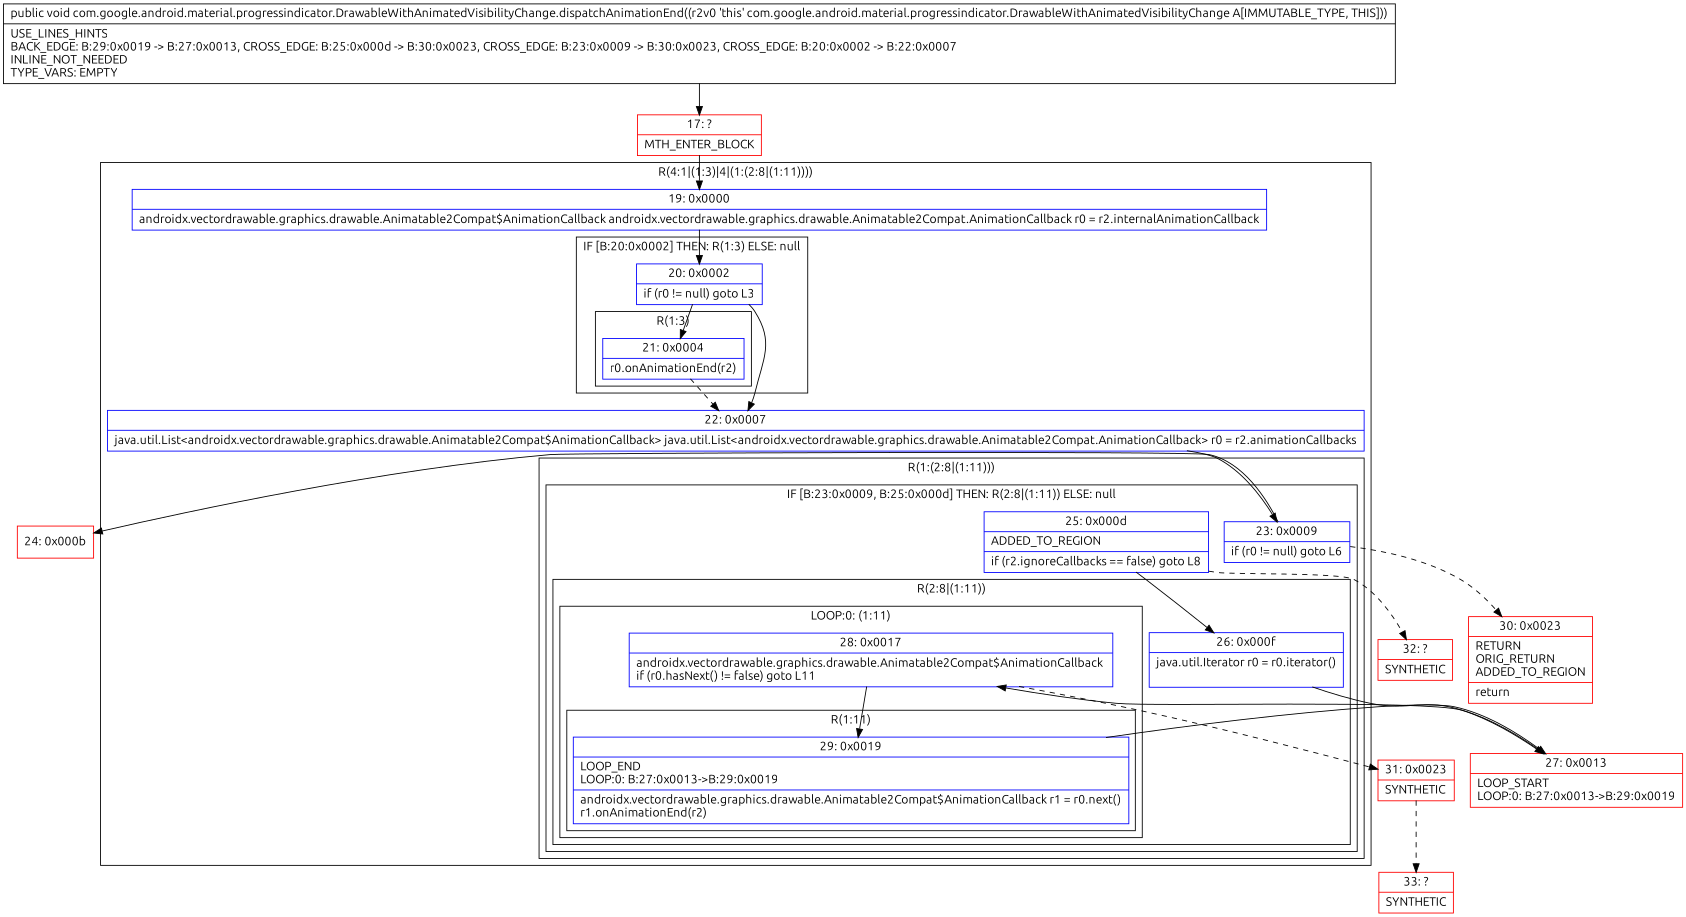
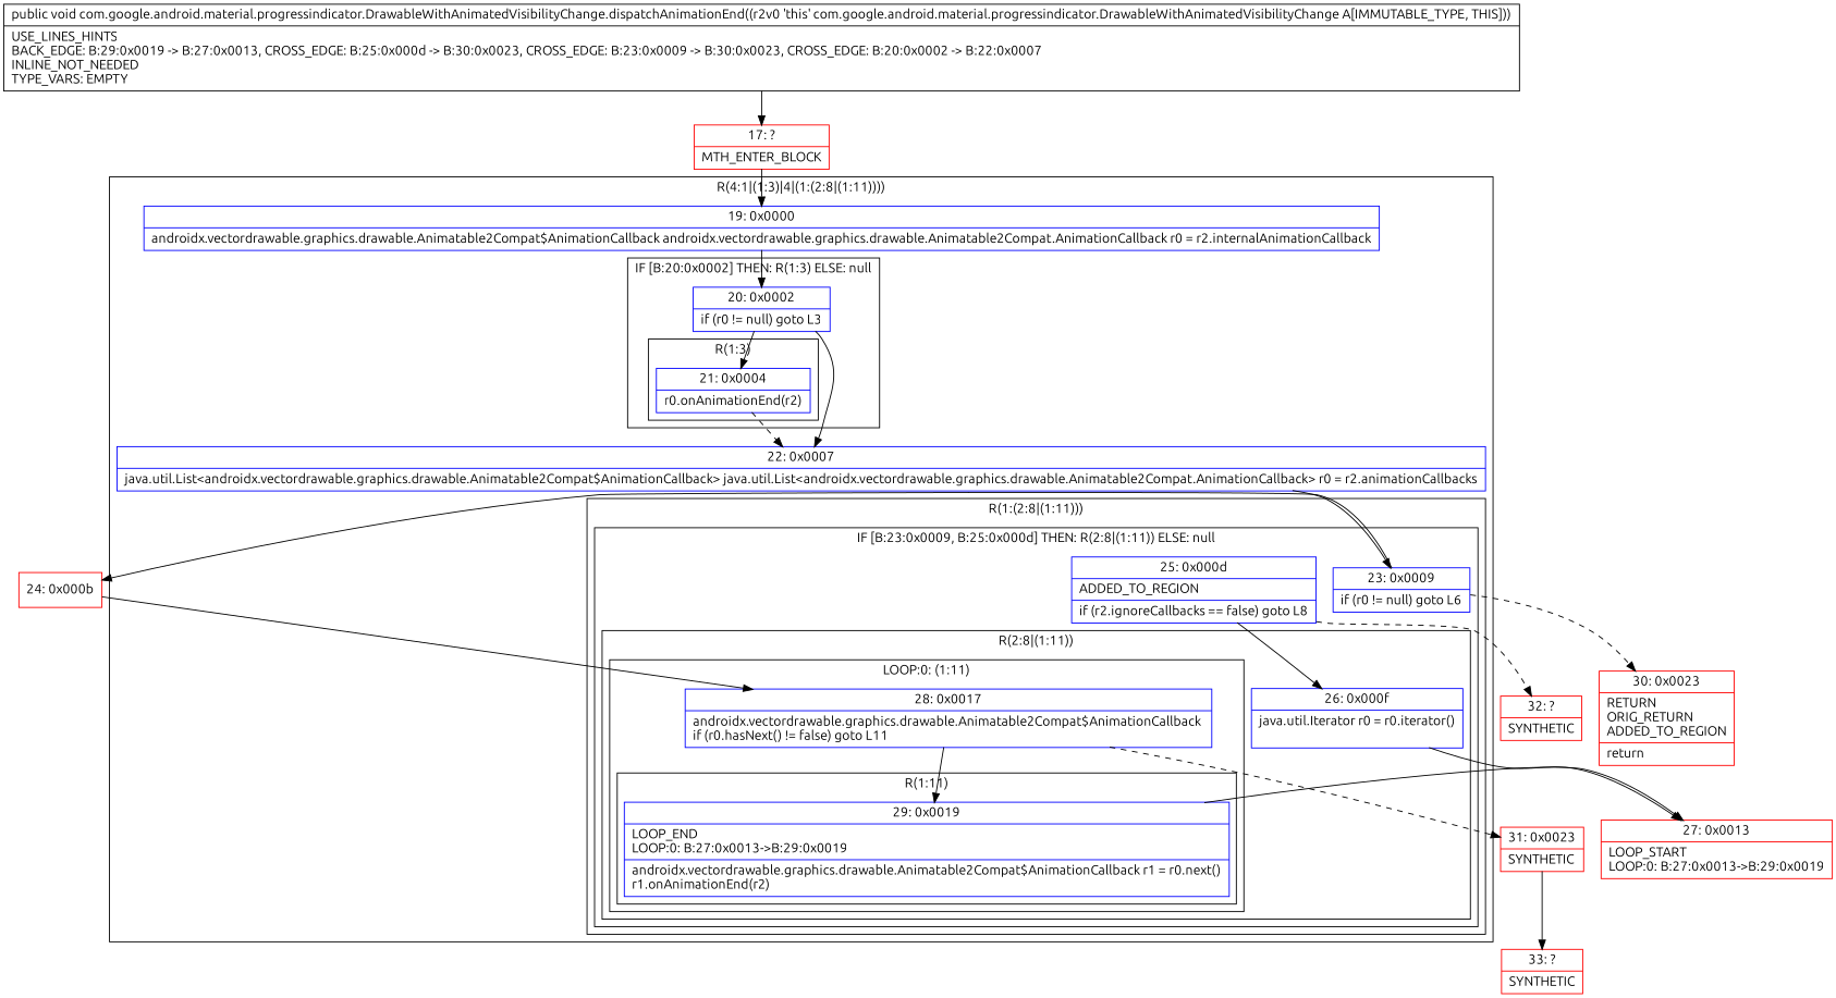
  digraph {
    fontname=Ubuntu
    node [color=blue fontname=Ubuntu shape=record]
    edge [fontname=Ubuntu]
    n1 [label="{21\:\ 0x0004|r0.onAnimationEnd(r2)\l}"]
    n2 [label="{20\:\ 0x0002|if (r0 != null) goto L3\l}"]
    n3 [label="{29\:\ 0x0019|LOOP_END\lLOOP:0: B:27:0x0013\-\>B:29:0x0019\l|androidx.vectordrawable.graphics.drawable.Animatable2Compat$AnimationCallback r1 = r0.next()\lr1.onAnimationEnd(r2)\l}"]
    n4 [label="{28\:\ 0x0017|androidx.vectordrawable.graphics.drawable.Animatable2Compat$AnimationCallback \lif (r0.hasNext() != false) goto L11\l}"]
    n5 [label="{26\:\ 0x000f|java.util.Iterator r0 = r0.iterator()\l\l}"]
    n6 [label="{23\:\ 0x0009|if (r0 != null) goto L6\l}"]
    n7 [label="{25\:\ 0x000d|ADDED_TO_REGION\l|if (r2.ignoreCallbacks == false) goto L8\l}"]
    n8 [label="{19\:\ 0x0000|androidx.vectordrawable.graphics.drawable.Animatable2Compat$AnimationCallback androidx.vectordrawable.graphics.drawable.Animatable2Compat.AnimationCallback r0 = r2.internalAnimationCallback\l}"]
    n9 [label="{22\:\ 0x0007|java.util.List\<androidx.vectordrawable.graphics.drawable.Animatable2Compat$AnimationCallback\> java.util.List\<androidx.vectordrawable.graphics.drawable.Animatable2Compat.AnimationCallback\> r0 = r2.animationCallbacks\l}"]
    n10 [color=red label="{27\:\ 0x0013|LOOP_START\lLOOP:0: B:27:0x0013\-\>B:29:0x0019\l}"]
    n11 [color=red label="{31\:\ 0x0023|SYNTHETIC\l}"]
    n12 [color=red label="{24\:\ 0x000b}"]
    n13 [color=red label="{30\:\ 0x0023|RETURN\lORIG_RETURN\lADDED_TO_REGION\l|return\l}"]
    n14 [color=red label="{32\:\ ?|SYNTHETIC\l}"]
    n15 [color=red label="{33\:\ ?|SYNTHETIC\l}"]
    n16 [color=red label="{17\:\ ?|MTH_ENTER_BLOCK\l}"]
    n17 [label="{public void com.google.android.material.progressindicator.DrawableWithAnimatedVisibilityChange.dispatchAnimationEnd((r2v0 'this' com.google.android.material.progressindicator.DrawableWithAnimatedVisibilityChange A[IMMUTABLE_TYPE, THIS]))  | USE_LINES_HINTS\lBACK_EDGE: B:29:0x0019 \-\> B:27:0x0013, CROSS_EDGE: B:25:0x000d \-\> B:30:0x0023, CROSS_EDGE: B:23:0x0009 \-\> B:30:0x0023, CROSS_EDGE: B:20:0x0002 \-\> B:22:0x0007\lINLINE_NOT_NEEDED\lTYPE_VARS: EMPTY\l}" color=""]
    subgraph cluster_1 {
      label="R(4:1|(1:3)|4|(1:(2:8|(1:11))))"
      n8
      n9
      subgraph cluster_2 {
        label="IF [B:20:0x0002] THEN: R(1:3) ELSE: null"
        n2
        subgraph cluster_3 {
          label="R(1:3)"
          n1
        }
      }
      subgraph cluster_4 {
        label="R(1:(2:8|(1:11)))"
        subgraph cluster_5 {
          label="IF [B:23:0x0009, B:25:0x000d] THEN: R(2:8|(1:11)) ELSE: null"
          n6
          n7
          subgraph cluster_6 {
            label="R(2:8|(1:11))"
            n5
            subgraph cluster_7 {
              label="LOOP:0: (1:11)"
              n4
              subgraph cluster_8 {
                label="R(1:11)"
                n3
              }
            }
          }
        }
      }
    }
    n1 -> n9 [style=dashed]
    n2 -> n1
    n2 -> n9 [style=solid]
    n3 -> n10
    n4 -> n3
    n4 -> n11 [style=dashed]
    n5 -> n10
    n6 -> n12
    n6 -> n13 [style=dashed]
    n7 -> n5
    n7 -> n14 [style=dashed]
    n8 -> n2
    n9 -> n6
-   n10 -> n4
-   n11 -> n15 [style=dashed]
+   n12 -> n4
+   n11 -> n15
    n16 -> n8
    n17 -> n16
  }
